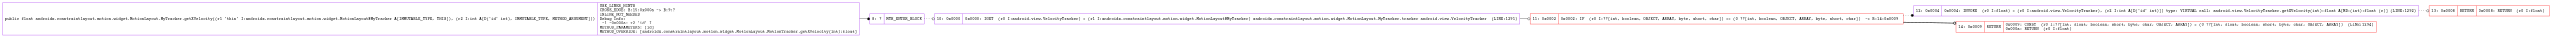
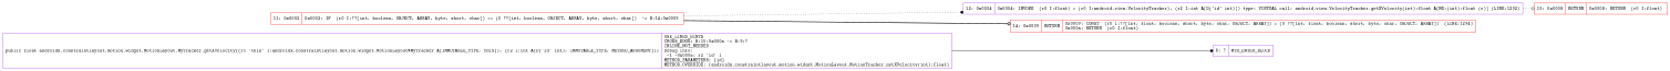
  digraph {
    fontname="Courier Prime"
    rankdir=LR
    node [color=purple fontname="Courier Prime" shape=record]
    edge [arrowhead=odot fontname="Courier Prime" style=dotted]
    n1 [label="{8\:\ ?|MTH_ENTER_BLOCK\l}"]
-   n2 [label="{10\:\ 0x0000|0x0000: IGET  (r0 I:android.view.VelocityTracker) = (r1 I:androidx.constraintlayout.motion.widget.MotionLayout$MyTracker) androidx.constraintlayout.motion.widget.MotionLayout.MyTracker.tracker android.view.VelocityTracker  (LINE:1291)\l}"]
    n3 [color=red label="{11\:\ 0x0002|0x0002: IF  (r0 I:??[int, boolean, OBJECT, ARRAY, byte, short, char]) == (0 ??[int, boolean, OBJECT, ARRAY, byte, short, char])  \-\> B:14:0x0009 \l}"]
    n4 [label="{12\:\ 0x0004|0x0004: INVOKE  (r0 I:float) = (r0 I:android.view.VelocityTracker), (r2 I:int A[D('id' int)]) type: VIRTUAL call: android.view.VelocityTracker.getXVelocity(int):float A[MD:(int):float (c)] (LINE:1292)\l}"]
    n5 [color=red label="{14\:\ 0x0009|RETURN\l|0x0009: CONST  (r0 I:??[int, float, boolean, short, byte, char, OBJECT, ARRAY]) = (0 ??[int, float, boolean, short, byte, char, OBJECT, ARRAY])  (LINE:1294)\l0x000a: RETURN  (r0 I:float) \l}"]
    n6 [color=red label="{13\:\ 0x0008|RETURN\l|0x0008: RETURN  (r0 I:float) \l}"]
    n7 [label="{public float androidx.constraintlayout.motion.widget.MotionLayout.MyTracker.getXVelocity((r1 'this' I:androidx.constraintlayout.motion.widget.MotionLayout$MyTracker A[IMMUTABLE_TYPE, THIS]), (r2 I:int A[D('id' int), IMMUTABLE_TYPE, METHOD_ARGUMENT]))  | USE_LINES_HINTS\lCROSS_EDGE: B:15:0x000a \-\> B:9:?\lINLINE_NOT_NEEDED\lDebug Info:\l  \-1 \-0x000a: r2 'id' I\lMETHOD_PARAMETERS: [id]\lMETHOD_OVERRIDE: [androidx.constraintlayout.motion.widget.MotionLayout.MotionTracker.getXVelocity(int):float]\l}"]
-   n1 -> n2
-   n2 -> n3 [style=solid]
    n3 -> n4 [arrowhead=dot]
    n3 -> n5 [style=bold]
    n4 -> n6
    n7 -> n1 [arrowhead=dot style=solid]
  }
